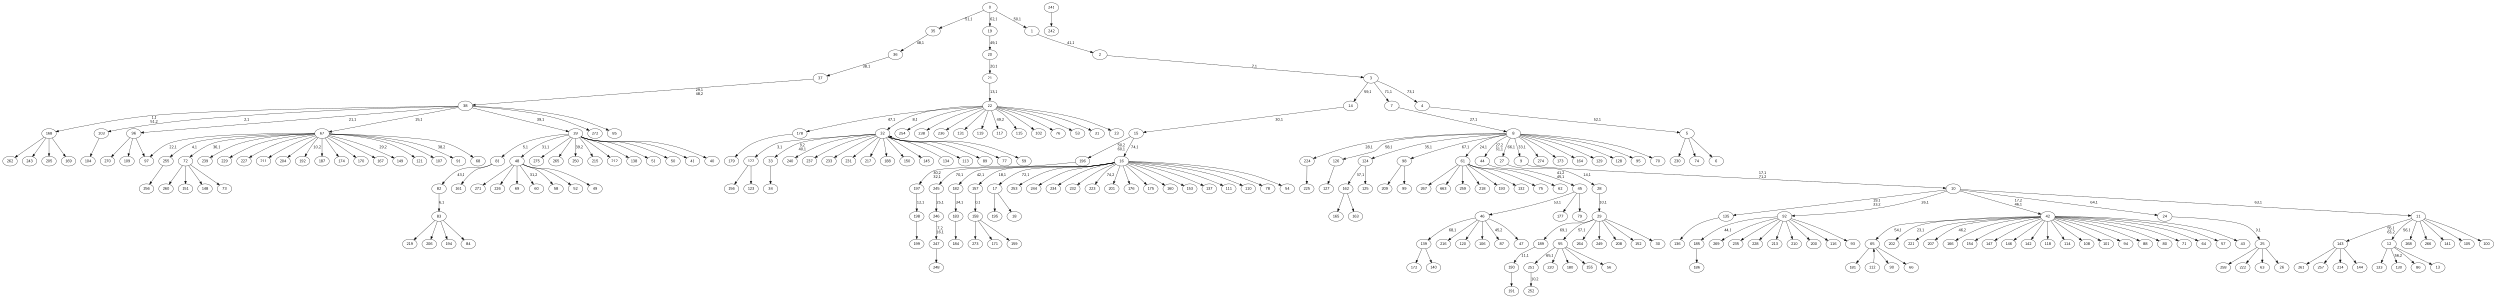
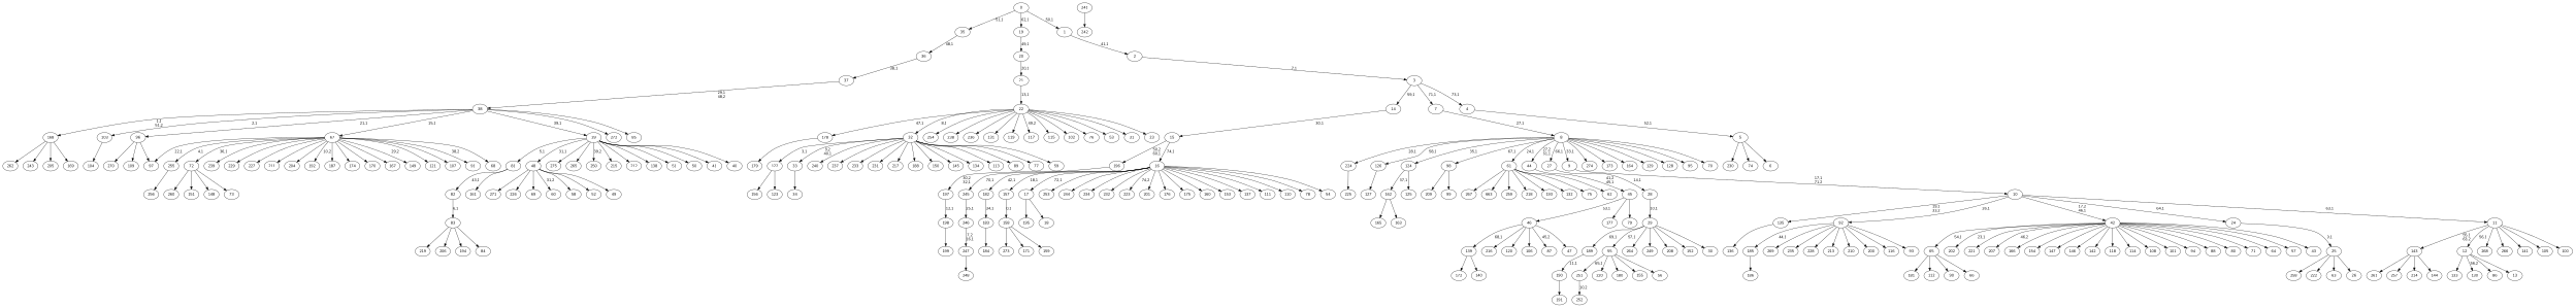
  digraph {
    fontname=Nunito
    node [fontname=Nunito]
    edge [fontname=Nunito]
    255
    256
    251
    252
    247
    248
    246
    245
    241
    242
    224
    225
    198
    199
    197
    196
    190
    191
    189
    185
    186
    183
    184
    182
    178
    179
    168
    262
    243
    205
    169
    162
    165
    163
    158
    273
    171
    159
    157
    143
    261
    257
    214
    144
    139
    172
    140
    135
    136
    126
    127
    124
    125
    122
    156
    123
    103
    104
    98
    209
    99
    96
    270
    109
    97
    92
    269
    235
    228
    213
    210
    200
    116
    93
    83
    219
    206
    194
    84
    82
    81
    161
    72
    260
    151
    148
    73
    67
    239
    229
    227
    211
    204
    192
    187
    174
    170
    167
    149
    121
    107
    91
    68
    65
    181
    112
    90
    66
    61
    267
    n111 [label=663]
    259
    218
    193
    132
    75
    62
    55
    220
    180
    155
    56
    48
    271
    226
    69
    60
    58
    52
    49
    46
    216
    120
    106
    87
    47
    45
    177
    79
    44
    42
    202
    221
    207
    166
    154
    147
    146
    142
    118
    114
    108
    101
    94
    88
    80
    71
    64
    57
    43
    39
    275
    265
    250
    215
    212
    138
    51
    50
    41
    40
    38
    272
    85
    37
    36
    35
    33
    34
    32
    240
    237
    233
    231
    217
    188
    150
    145
    134
    113
    89
    77
    59
    29
    264
    249
    208
    152
    30
    28
    27
    25
    258
    222
    63
    26
    24
    22
    254
    238
    236
    131
    119
    117
    115
    102
    76
    53
    31
    23
    21
    20
    19
    17
    195
    18
    16
    253
    244
    234
    232
    223
    201
    176
    175
    160
    153
    137
    111
    110
    78
    54
    15
    14
    12
    133
    130
    86
    13
    11
    268
    266
    141
    105
    100
    10
    9
    8
    274
    173
    164
    129
    128
    95
    70
    7
    5
    230
    74
    6
    4
    3
    2
    1
    0
    255 -> 256
    251 -> 252 [label="10,2"]
    247 -> 248
    246 -> 247 [label="7,2\n16,1"]
    245 -> 246 [label="25,1"]
    241 -> 242
    224 -> 225
    198 -> 199
    197 -> 198 [label="12,1"]
    196 -> 197 [label="30,2\n32,1"]
    190 -> 191
    189 -> 190 [label="11,1"]
    185 -> 186
    183 -> 184
    182 -> 183 [label="34,1"]
    178 -> 179
    168 -> 262
    168 -> 243
    168 -> 205
    168 -> 169
    162 -> 165
    162 -> 163
    158 -> 273
    158 -> 171
    158 -> 159
    157 -> 158 [label="0,1"]
    143 -> 261
    143 -> 257
    143 -> 214
    143 -> 144
    139 -> 172
    139 -> 140
    135 -> 136
    126 -> 127
    124 -> 162 [label="37,1"]
    124 -> 125
    122 -> 156
    122 -> 123
    103 -> 104
    98 -> 209
    98 -> 99
    96 -> 270
    96 -> 109
    96 -> 97
    92 -> 185 [label="44,1"]
    92 -> 269
    92 -> 235
    92 -> 228
    92 -> 213
    92 -> 210
    92 -> 200
    92 -> 116
    92 -> 93
    83 -> 219
    83 -> 206
    83 -> 194
    83 -> 84
    82 -> 83 [label="6,1"]
    81 -> 82 [label="43,1"]
    81 -> 161
    72 -> 260
    72 -> 151
    72 -> 148
    72 -> 73
    67 -> 255 [label="4,1"]
    67 -> 97 [label="22,1"]
    67 -> 72 [label="36,1"]
    67 -> 239
    67 -> 229
    67 -> 227
    67 -> 211
    67 -> 204
    67 -> 192 [label="10,2"]
    67 -> 187
    67 -> 174
    67 -> 170
    67 -> 167
    67 -> 149 [label="29,2"]
    67 -> 121
    67 -> 107
    67 -> 91 [label="38,2"]
    67 -> 68
    65 -> 181
-   112 -> 65
+   65 -> 112
    65 -> 90
    65 -> 66
    61 -> 267
    61 -> n111
    61 -> 259
    61 -> 218
    61 -> 193
    61 -> 132
    61 -> 75
    61 -> 62
    55 -> 251 [label="65,1"]
    55 -> 220
    55 -> 180
    55 -> 155
    55 -> 56
    48 -> 271
    48 -> 226
    48 -> 69
    48 -> 60 [label="31,2"]
    48 -> 58
    48 -> 52
    48 -> 49
    46 -> 139 [label="68,1"]
    46 -> 216
    46 -> 120
    46 -> 106
    46 -> 87 [label="45,2"]
    46 -> 47
    45 -> 46 [label="53,1"]
    45 -> 177
    45 -> 79
    44 -> 45 [label="41,2\n45,1"]
    42 -> 65 [label="54,1"]
    42 -> 202 [label="23,1"]
    42 -> 221
    42 -> 207 [label="46,2"]
    42 -> 166
    42 -> 154
    42 -> 147
    42 -> 146
    42 -> 142
    42 -> 118
    42 -> 114
    42 -> 108
    42 -> 101
    42 -> 94
    42 -> 88
    42 -> 80
    42 -> 71
    42 -> 64
    42 -> 57
    42 -> 43
    39 -> 81 [label="5,1"]
    39 -> 48 [label="31,1"]
    39 -> 275
    39 -> 265
    39 -> 250 [label="39,2"]
    39 -> 215
    39 -> 212
    39 -> 138
    39 -> 51
    39 -> 50
    39 -> 41
    39 -> 40
    38 -> 168 [label="1,1\n51,2"]
    38 -> 103 [label="2,1"]
    38 -> 96 [label="21,1"]
    38 -> 67 [label="15,1"]
    38 -> 39 [label="39,1"]
    38 -> 272
    38 -> 85
    37 -> 38 [label="29,1\n48,2"]
    36 -> 37 [label="38,1"]
    35 -> 36 [label="48,1"]
    33 -> 34
    32 -> 122 [label="3,1"]
    32 -> 33 [label="8,2\n40,1"]
    32 -> 240
    32 -> 237
    32 -> 233
    32 -> 231
    32 -> 217
    32 -> 188
    32 -> 150
    32 -> 145
-   134 -> 32
+   32 -> 134
    32 -> 113
    32 -> 89
    32 -> 77
    32 -> 59
    29 -> 189 [label="69,1"]
    29 -> 55 [label="57,1"]
    29 -> 264
    29 -> 249
    29 -> 208
    29 -> 152
    29 -> 30
    28 -> 29 [label="10,1"]
    27 -> 28 [label="14,1"]
    25 -> 258
    25 -> 222
    25 -> 63
    25 -> 26
    24 -> 25 [label="9,1"]
    22 -> 178 [label="47,1"]
    22 -> 32 [label="8,1"]
    22 -> 254
    22 -> 238
    22 -> 236
    22 -> 131
    22 -> 119
    22 -> 117 [label="49,2"]
    22 -> 115
    22 -> 102
    22 -> 76
    22 -> 53
    22 -> 31
    22 -> 23
    21 -> 22 [label="13,1"]
    20 -> 21 [label="20,1"]
    19 -> 20 [label="49,1"]
    17 -> 195
    17 -> 18
    16 -> 245 [label="70,1"]
    16 -> 182 [label="42,1"]
    16 -> 157 [label="18,1"]
    16 -> 17 [label="72,1"]
    16 -> 253
    16 -> 244
    16 -> 234
    16 -> 232
    16 -> 223 [label="74,2"]
    16 -> 201
    16 -> 176
    16 -> 175
    16 -> 160
    16 -> 153
    16 -> 137
    16 -> 111
    16 -> 110
    16 -> 78
    16 -> 54
    15 -> 196 [label="50,2\n60,1"]
    15 -> 16 [label="74,1"]
    14 -> 15 [label="30,1"]
    12 -> 133
    12 -> 130 [label="56,2"]
    12 -> 86
    12 -> 13
    11 -> 143 [label="55,1\n63,2"]
    11 -> 12 [label="56,1"]
    11 -> 268
    11 -> 266
    11 -> 141
    11 -> 105
    11 -> 100
    10 -> 135 [label="19,1\n33,2"]
    10 -> 92 [label="26,1"]
    10 -> 42 [label="17,2\n46,1"]
    10 -> 24 [label="64,1"]
    10 -> 11 [label="63,1"]
    9 -> 10 [label="17,1\n71,2"]
    8 -> 224 [label="28,1"]
    8 -> 126 [label="58,1"]
    8 -> 124 [label="35,1"]
    8 -> 98 [label="67,1"]
    8 -> 61 [label="24,1"]
    8 -> 44 [label="27,2\n61,1"]
    8 -> 27 [label="66,1"]
    8 -> 9 [label="33,1"]
    8 -> 274
    8 -> 173
    8 -> 164
    8 -> 129
    8 -> 128
    8 -> 95
    8 -> 70
    7 -> 8 [label="27,1"]
    5 -> 230
    5 -> 74
    5 -> 6
    4 -> 5 [label="52,1"]
    3 -> 14 [label="59,1"]
    3 -> 7 [label="71,1"]
    3 -> 4 [label="73,1"]
    2 -> 3 [label="7,1"]
    1 -> 2 [label="41,1"]
    0 -> 35 [label="51,1"]
    0 -> 19 [label="62,1"]
    0 -> 1 [label="50,1"]
  }
